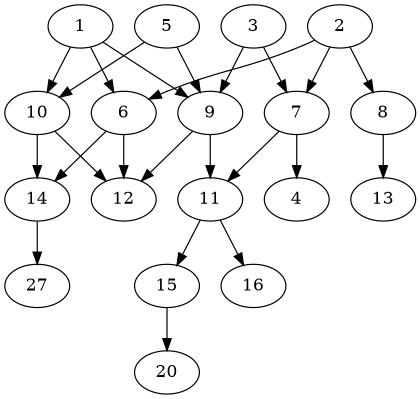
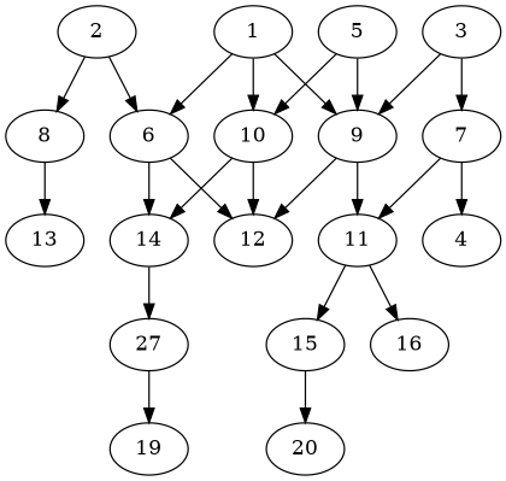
  digraph {
    node [alpha=0.19]
    1 [alpha=0.06 expect_size=56665952178966616]
    6 [alpha=0.05 expect_size=108680588175243344]
    9 [alpha=0.02 expect_size=2916933219536338944]
    10 [expect_size=11634512285363339264]
    12 [alpha=0.04 expect_size=177684684607022592]
    14 [alpha=0.02 expect_size=110149918183133282304]
    11 [alpha=0.05 expect_size=319764519797171520]
    n8 [alpha=0.03 expect_size=147367808529247296 label=27]
    16 [alpha=0.15 expect_size=87784710668953504]
    15 [alpha=0.10 expect_size=6413550998123446272]
    2 [alpha=0.09 expect_size=487507049879941248]
    7 [alpha=0.14 expect_size=26781131881964444]
    8 [alpha=0.13 expect_size=10959450244953145344]
    4 [alpha=0.12 expect_size=60224038696191168]
    13 [alpha=0.00 expect_size=35222254545966916]
    3 [alpha=0.09 expect_size=97863118520057856000]
    5 [expect_size=19319932030447016]
+   19 [alpha=0.01 expect_size=4824289287044333568]
    20 [expect_size=1852497589184782]
    1 -> 6
    1 -> 9
    1 -> 10
    6 -> 12
    6 -> 14
    9 -> 12
    9 -> 11
    10 -> 12
    10 -> 14
    14 -> n8
    11 -> 16
    11 -> 15
+   n8 -> 19
    15 -> 20
    2 -> 6
-   2 -> 7
    2 -> 8
    7 -> 11
    7 -> 4
    8 -> 13
    3 -> 9
    3 -> 7
    5 -> 9
    5 -> 10
  }
